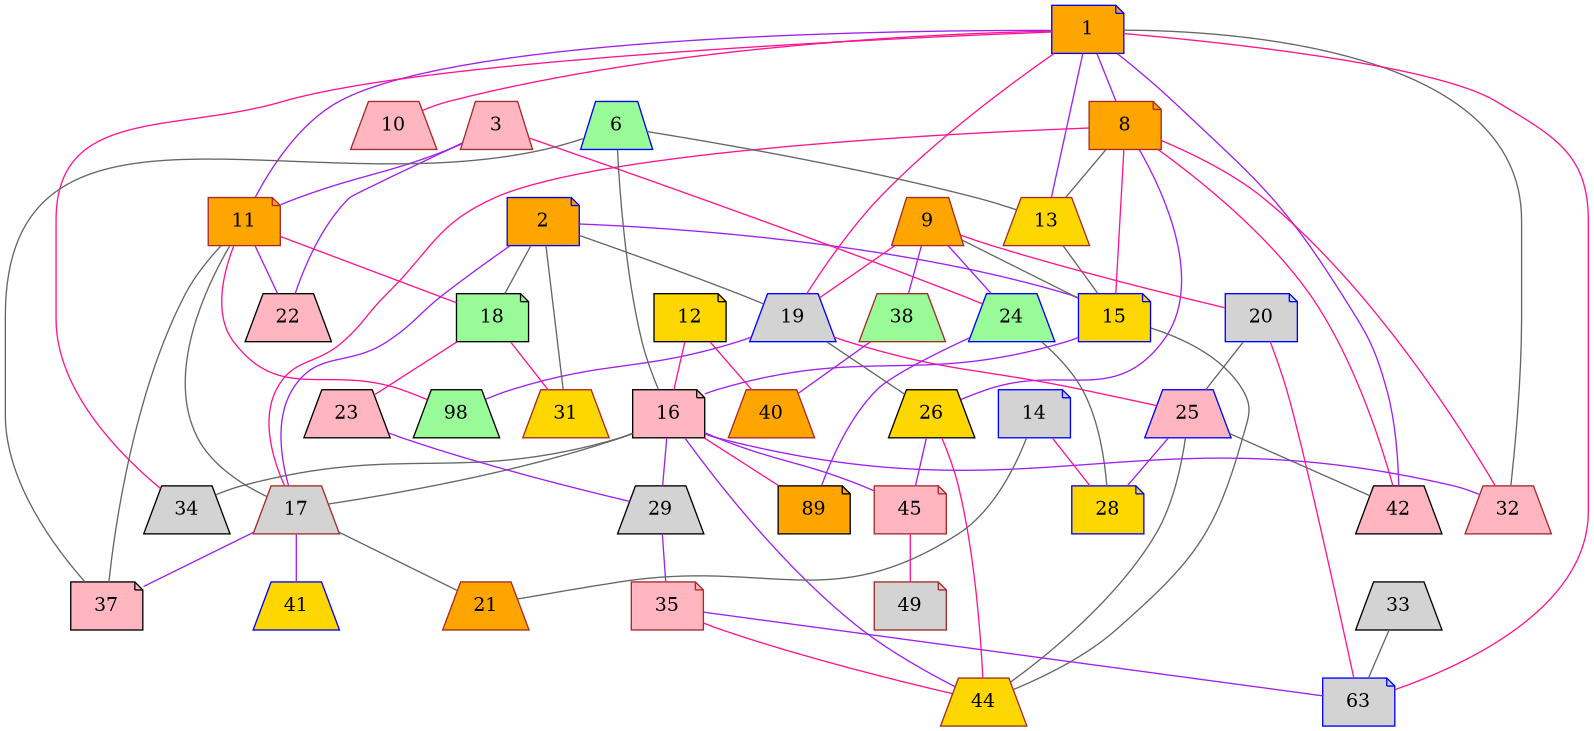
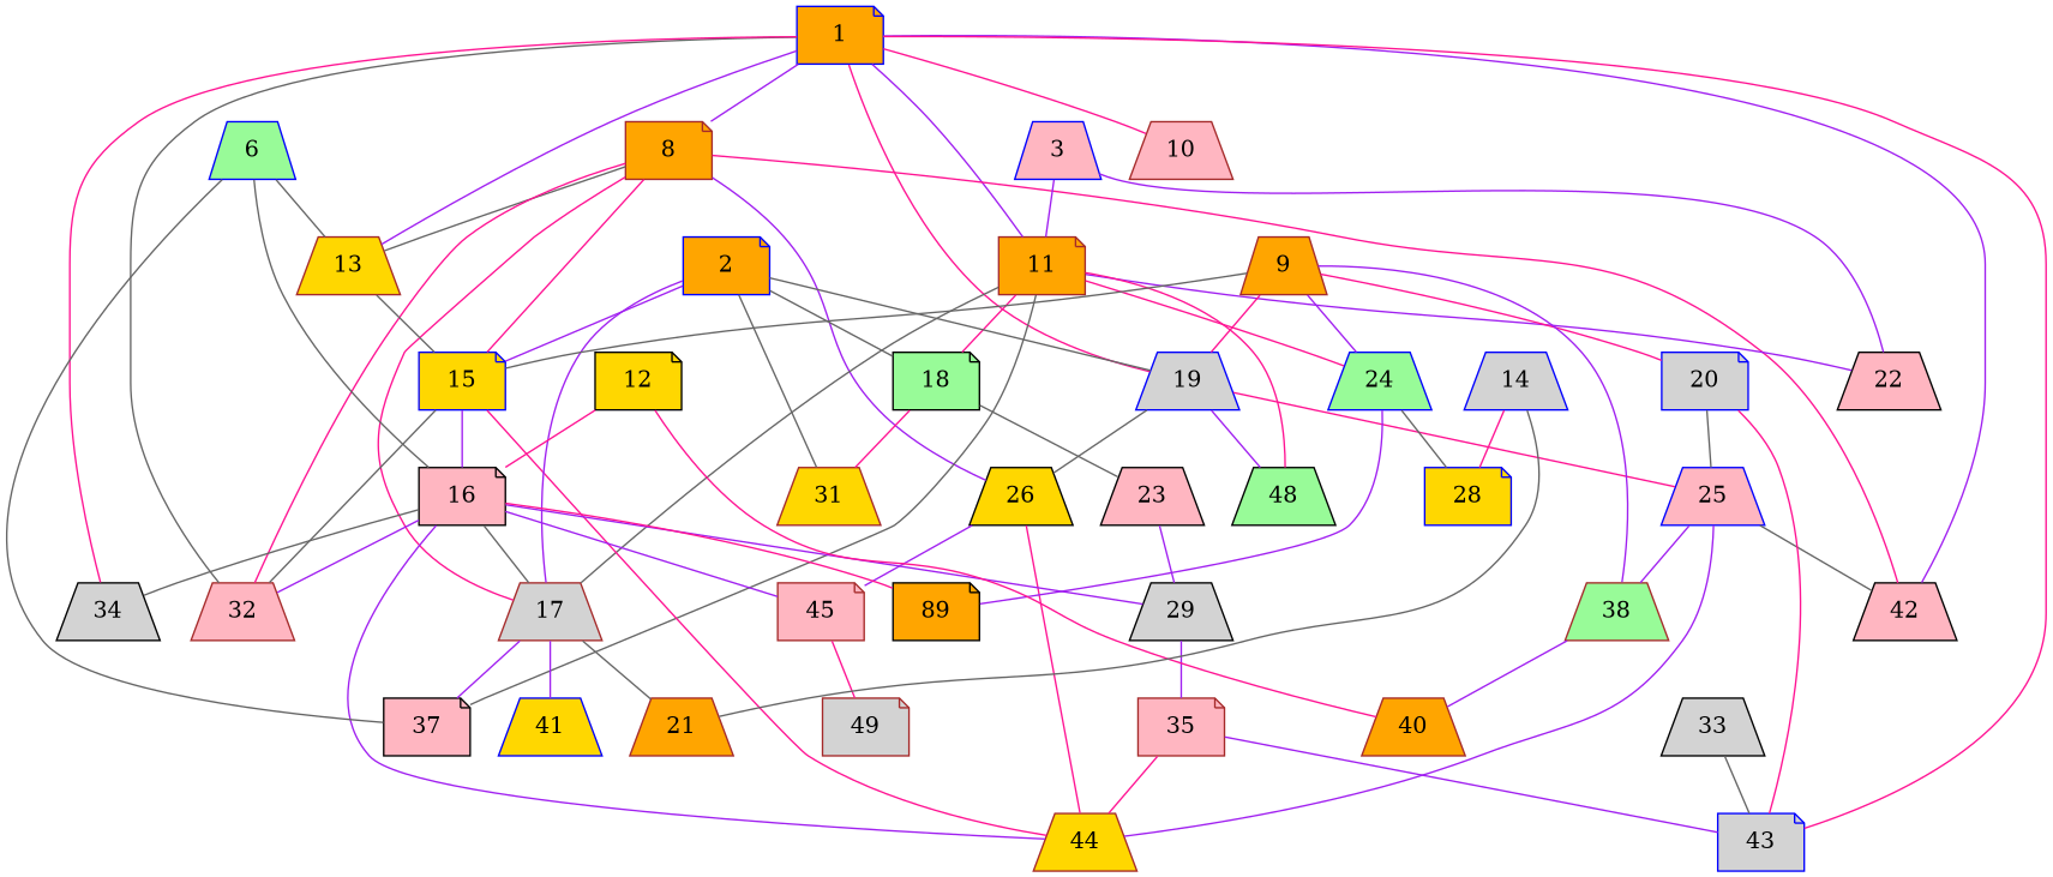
  graph {
    node [color=brown fillcolor=lightpink shape=trapezium style=filled]
    edge [color=purple weight=1.0]
    1 [color=blue fillcolor=orange shape=note]
    8 [fillcolor=orange shape=note]
    10
    11 [fillcolor=orange shape=note]
    13 [fillcolor=gold]
    19 [color=blue fillcolor=lightgrey]
    32
    34 [color=black fillcolor=lightgrey]
    42 [color=black]
-   43 [color=blue fillcolor=lightgrey shape=note label=63]
+   43 [color=blue fillcolor=lightgrey shape=note]
    15 [color=blue fillcolor=gold shape=note]
    17 [fillcolor=lightgrey]
    26 [color=black fillcolor=gold]
    18 [color=black fillcolor=palegreen shape=note]
    22 [color=black]
    37 [color=black shape=note]
    24 [color=blue fillcolor=palegreen]
-   48 [color=black fillcolor=palegreen label=98]
+   48 [color=black fillcolor=palegreen]
    25 [color=blue]
    2 [color=blue fillcolor=orange shape=note]
    31 [fillcolor=gold]
    16 [color=black shape=note]
    44 [fillcolor=gold]
    21 [fillcolor=orange]
    41 [color=blue fillcolor=gold]
    23 [color=black]
-   3
+   3 [color=blue]
    6 [color=blue fillcolor=palegreen]
    29 [color=black fillcolor=lightgrey]
    n30 [color=black fillcolor=orange label=89 shape=note]
    45 [shape=note]
    9 [fillcolor=orange]
    20 [color=blue fillcolor=lightgrey shape=note]
    38 [fillcolor=palegreen]
    28 [color=blue fillcolor=gold shape=note]
    40 [fillcolor=orange]
    12 [color=black fillcolor=gold shape=note]
-   14 [color=blue fillcolor=lightgrey shape=note]
+   14 [color=blue fillcolor=lightgrey]
    35 [shape=note]
    49 [fillcolor=lightgrey shape=note]
    33 [color=black fillcolor=lightgrey]
    1 -- 8 [weight=2.0]
    1 -- 10 [color=deeppink]
    1 -- 11
    1 -- 13
    1 -- 19 [color=deeppink]
    1 -- 32 [color=gray40]
    1 -- 34 [color=deeppink]
    1 -- 42
    1 -- 43 [color=deeppink]
    8 -- 13 [color=gray40]
    8 -- 32 [color=deeppink]
    8 -- 42 [color=deeppink]
    8 -- 15 [color=deeppink]
    8 -- 17 [color=deeppink]
    8 -- 26
    11 -- 17 [color=gray40]
    11 -- 18 [color=deeppink]
    11 -- 22
    11 -- 37 [color=gray40]
-   3 -- 24 [color=deeppink]
+   11 -- 24 [color=deeppink]
    11 -- 48 [color=deeppink]
    13 -- 15 [color=gray40]
    19 -- 26 [color=gray40]
    19 -- 48
    19 -- 25 [color=deeppink]
+   15 -- 32 [color=gray40]
    15 -- 16
-   15 -- 44 [color=gray40]
+   15 -- 44 [color=deeppink]
    17 -- 37
    17 -- 21 [color=gray40]
    17 -- 41 [weight=2.0]
    26 -- 44 [color=deeppink]
    26 -- 45
    18 -- 31 [color=deeppink]
-   18 -- 23 [color=deeppink]
+   18 -- 23 [color=gray40]
    24 -- n30
    24 -- 28 [color=gray40]
    25 -- 42 [color=gray40]
-   25 -- 44 [color=gray40]
-   25 -- 28
+   25 -- 44
+   25 -- 38
    2 -- 19 [color=gray40]
    2 -- 15
    2 -- 17
    2 -- 18 [color=gray40]
    2 -- 31 [color=gray40]
    16 -- 32
    16 -- 34 [color=gray40]
    16 -- 17 [color=gray40]
    16 -- 44
    16 -- 29
    16 -- n30 [color=deeppink]
    16 -- 45
    23 -- 29
    3 -- 11
    3 -- 22
    6 -- 13 [color=gray40]
    6 -- 37 [color=gray40]
    6 -- 16 [color=gray40 weight=2.0]
    29 -- 35
    45 -- 49 [color=deeppink]
    9 -- 19 [color=deeppink weight=2.0]
    9 -- 15 [color=gray40]
    9 -- 24
    9 -- 20 [color=deeppink]
    9 -- 38
    20 -- 43 [color=deeppink]
    20 -- 25 [color=gray40]
    38 -- 40
    12 -- 16 [color=deeppink]
    12 -- 40 [color=deeppink]
    14 -- 21 [color=gray40]
    14 -- 28 [color=deeppink]
    35 -- 43
    35 -- 44 [color=deeppink]
    33 -- 43 [color=gray40]
  }
